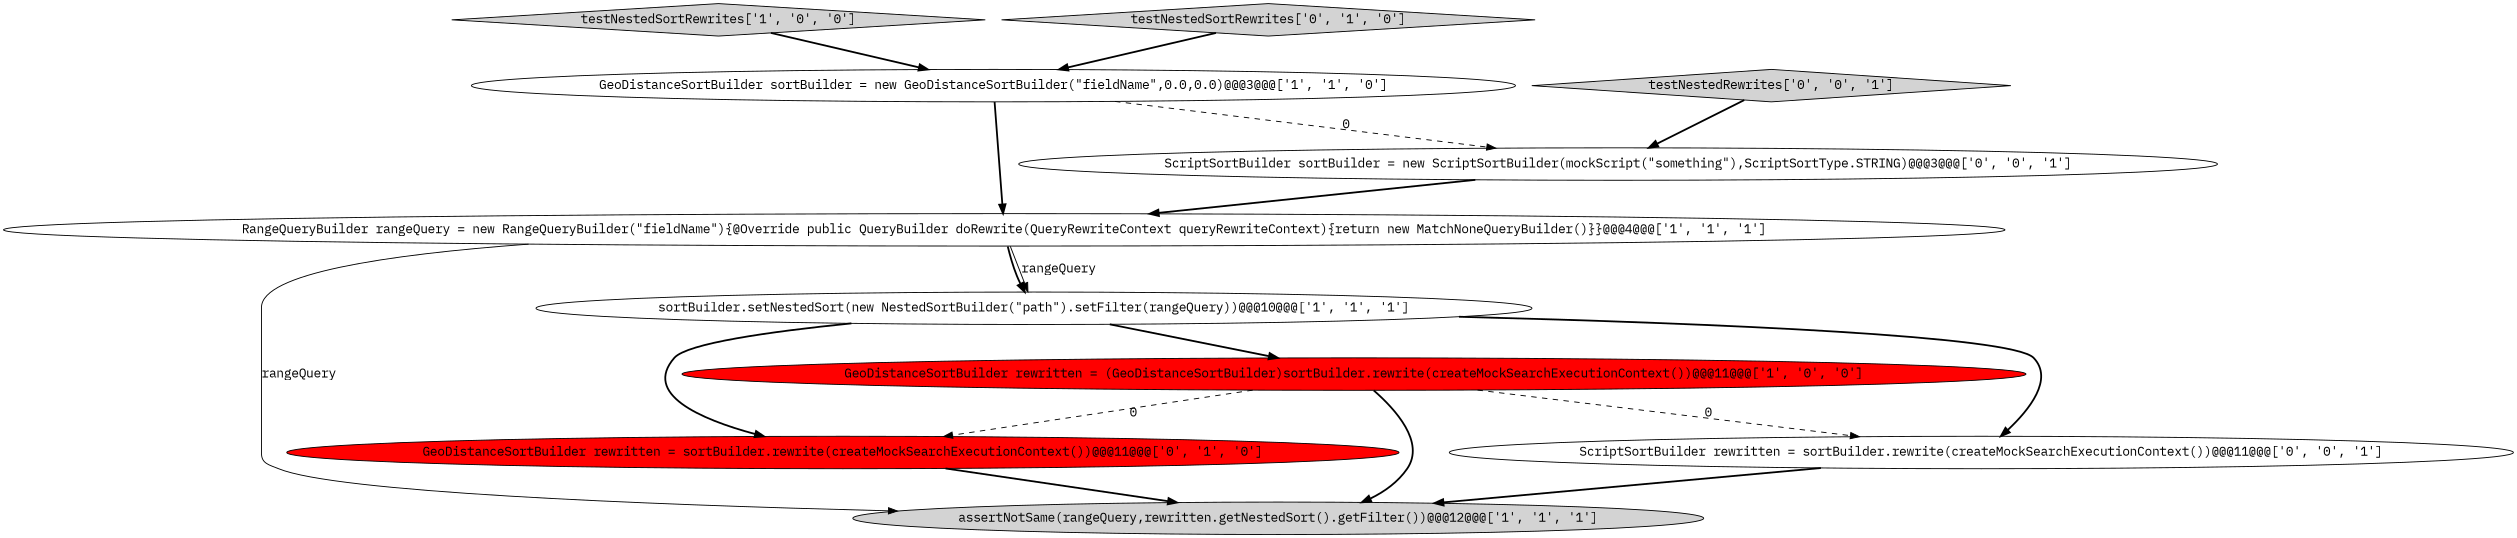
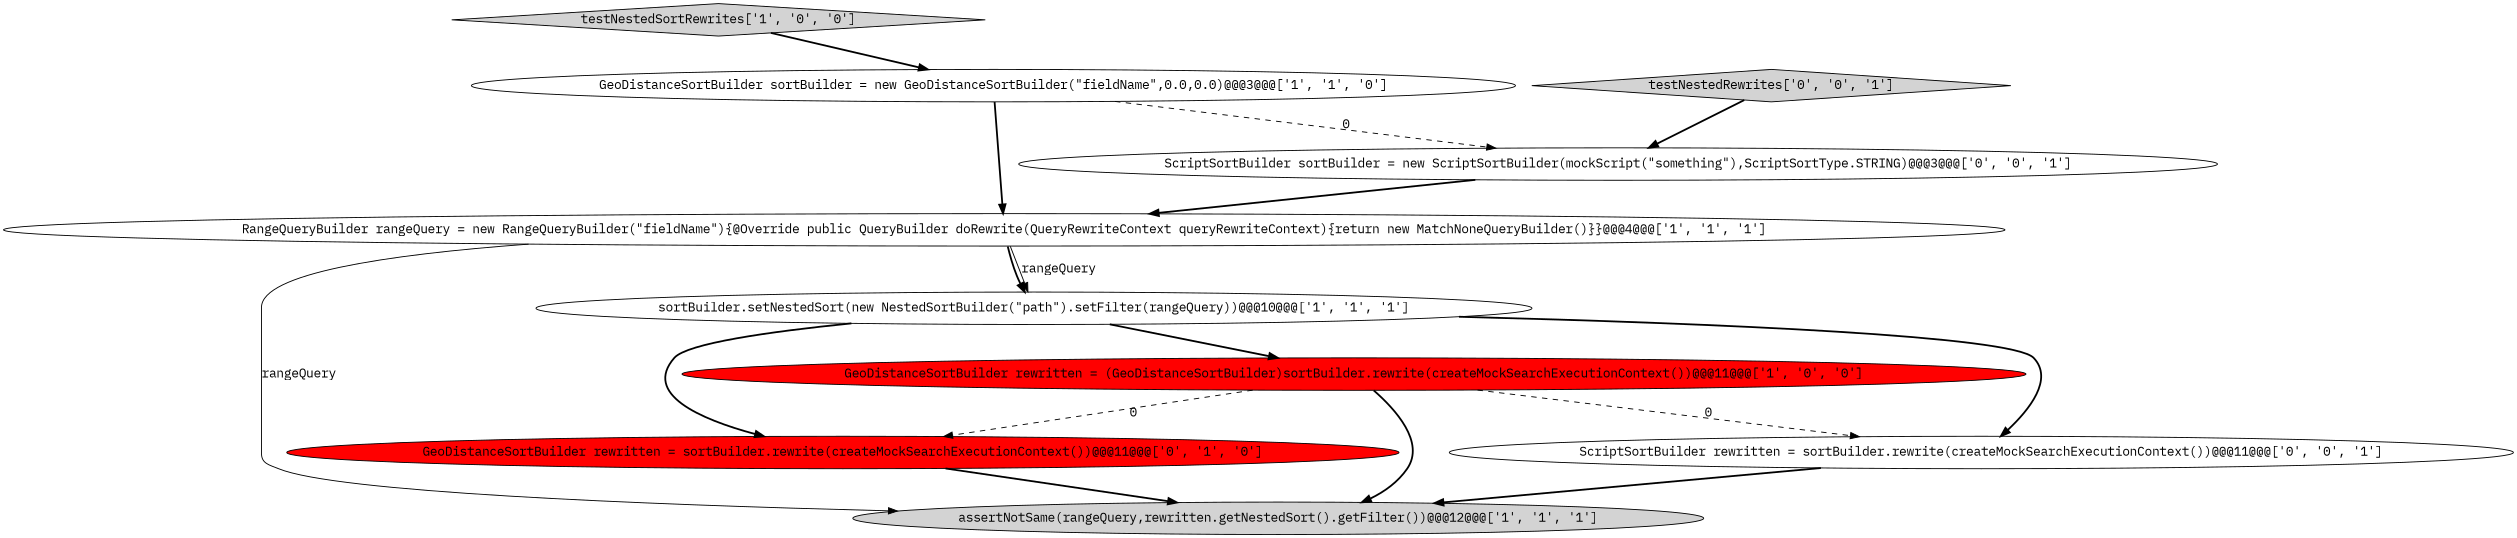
  digraph {
    fontname="IBM Plex Mono"
    node [fillcolor=white shape=ellipse style=filled fontname="IBM Plex Mono"]
    edge [style=bold fontname="IBM Plex Mono"]
    n1 [fillcolor=lightgray label="testNestedSortRewrites['1', '0', '0']" shape=diamond]
    n2 [label="GeoDistanceSortBuilder sortBuilder = new GeoDistanceSortBuilder(\"fieldName\",0.0,0.0)@@@3@@@['1', '1', '0']"]
    n3 [label="ScriptSortBuilder sortBuilder = new ScriptSortBuilder(mockScript(\"something\"),ScriptSortType.STRING)@@@3@@@['0', '0', '1']"]
    n4 [label="RangeQueryBuilder rangeQuery = new RangeQueryBuilder(\"fieldName\"){@Override public QueryBuilder doRewrite(QueryRewriteContext queryRewriteContext){return new MatchNoneQueryBuilder()}}@@@4@@@['1', '1', '1']"]
    n5 [fillcolor=red label="GeoDistanceSortBuilder rewritten = sortBuilder.rewrite(createMockSearchExecutionContext())@@@11@@@['0', '1', '0']"]
    n6 [fillcolor=lightgray label="assertNotSame(rangeQuery,rewritten.getNestedSort().getFilter())@@@12@@@['1', '1', '1']"]
    n7 [label="ScriptSortBuilder rewritten = sortBuilder.rewrite(createMockSearchExecutionContext())@@@11@@@['0', '0', '1']"]
    n8 [fillcolor=lightgray label="testNestedRewrites['0', '0', '1']" shape=diamond]
    n9 [label="sortBuilder.setNestedSort(new NestedSortBuilder(\"path\").setFilter(rangeQuery))@@@10@@@['1', '1', '1']"]
    n10 [fillcolor=red label="GeoDistanceSortBuilder rewritten = (GeoDistanceSortBuilder)sortBuilder.rewrite(createMockSearchExecutionContext())@@@11@@@['1', '0', '0']"]
-   n11 [fillcolor=lightgray label="testNestedSortRewrites['0', '1', '0']" shape=diamond]
    n1 -> n2
    n2 -> n3 [label=0 style=dashed]
    n2 -> n4
    n3 -> n4
    n4 -> n6 [label=rangeQuery style=solid]
    n4 -> n9
    n4 -> n9 [label=rangeQuery style=solid]
    n5 -> n6
    n7 -> n6
    n8 -> n3
    n9 -> n5
    n9 -> n7
    n9 -> n10
    n10 -> n5 [label=0 style=dashed]
    n10 -> n6
    n10 -> n7 [label=0 style=dashed]
-   n11 -> n2
  }
